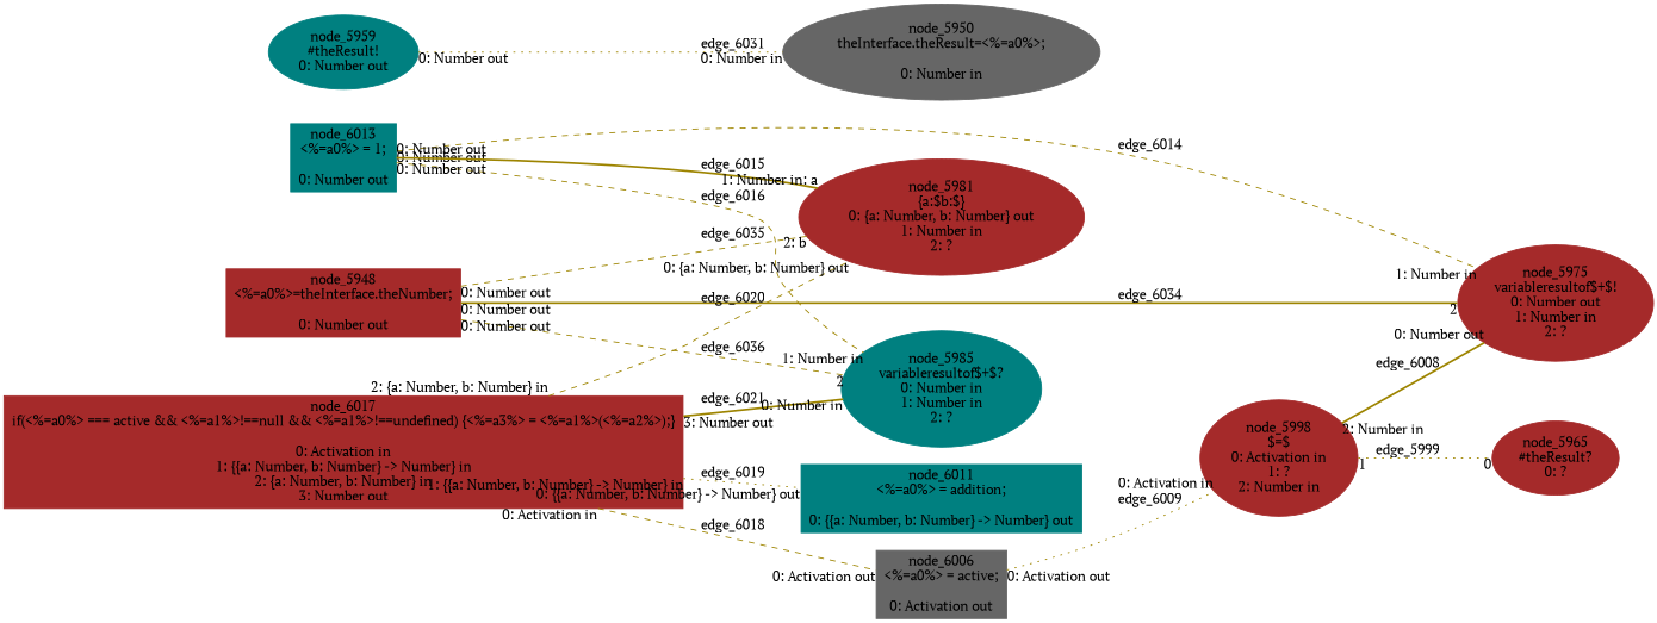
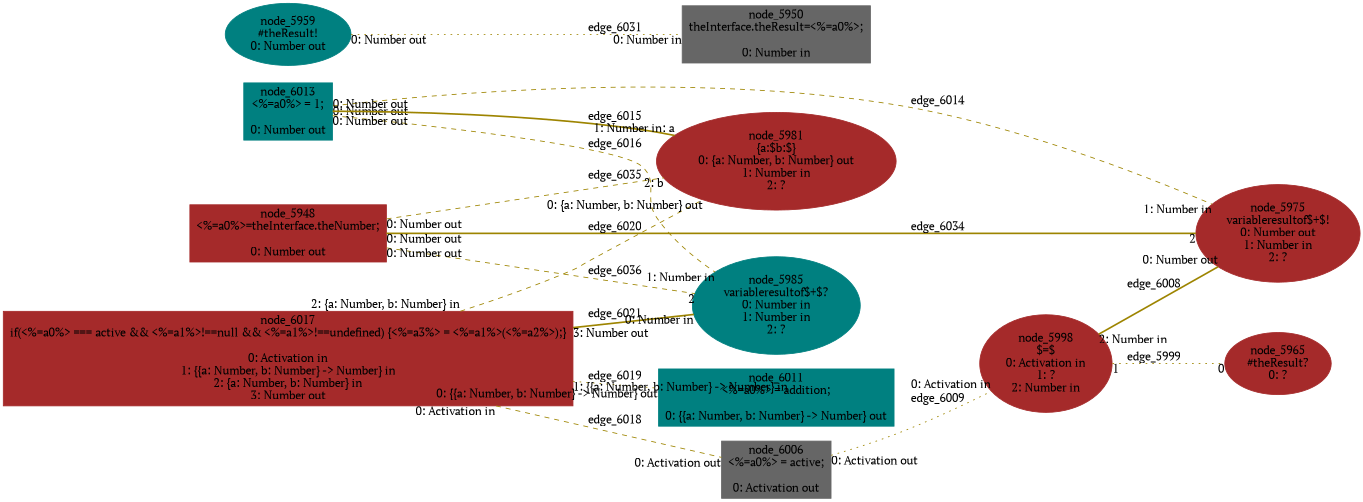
  digraph {
    rankdir=LR
    fontname="PT Serif"
    node [color=brown fontname="PT Serif" shape=box style=filled]
    edge [arrowHead=none arrowsize=1 color="#9d8400" dir=none fontname="PT Serif" headlabel=2 taillabel="0: Number out" style=dashed]
    n1 [label="node_5948\n<%=a0%>=theInterface.theNumber;\n\n0: Number out"]
    n2 [label="node_5975\nvariableresultof$+$!\n0: Number out\n1: Number in\n2: ?" shape=ellipse]
    n3 [label="node_5981\n{a:$b:$}\n0: {a: Number, b: Number} out\n1: Number in\n2: ?" shape=ellipse]
    n4 [color=teal label="node_5985\nvariableresultof$+$?\n0: Number in\n1: Number in\n2: ?" shape=ellipse]
-   n5 [color=gray40 label="node_5950\ntheInterface.theResult=<%=a0%>;\n\n0: Number in" shape=ellipse]
+   n5 [color=gray40 label="node_5950\ntheInterface.theResult=<%=a0%>;\n\n0: Number in"]
    n6 [color=teal label="node_5959\n#theResult!\n0: Number out" shape=ellipse]
    n7 [label="node_5965\n#theResult?\n0: ?" shape=ellipse]
    n8 [label="node_5998\n$=$\n0: Activation in\n1: ?\n2: Number in" shape=ellipse]
    n9 [color=gray40 label="node_6006\n<%=a0%> = active;\n\n0: Activation out"]
    n10 [color=teal label="node_6011\n<%=a0%> = addition;\n\n0: {{a: Number, b: Number} -> Number} out"]
    n11 [color=teal label="node_6013\n<%=a0%> = 1;\n\n0: Number out"]
    n12 [label="node_6017\nif(<%=a0%> === active && <%=a1%>!==null && <%=a1%>!==undefined) {<%=a3%> = <%=a1%>(<%=a2%>);}\n\n0: Activation in\n1: {{a: Number, b: Number} -> Number} in\n2: {a: Number, b: Number} in\n3: Number out"]
    n1 -> n2 [label=edge_6034 style=bold]
    n1 -> n3 [headlabel="2: b" label=edge_6035]
    n1 -> n4 [label=edge_6036]
    n6 -> n5 [headlabel="0: Number in" label=edge_6031 style=dotted]
    n8 -> n2 [headlabel="0: Number out" label=edge_6008 taillabel="2: Number in" style=bold]
    n8 -> n7 [headlabel=0 label=edge_5999 taillabel=1 style=dotted]
    n9 -> n8 [headlabel="0: Activation in" label=edge_6009 taillabel="0: Activation out" style=dotted]
    n11 -> n2 [headlabel="1: Number in" label=edge_6014]
    n11 -> n3 [headlabel="1: Number in: a" label=edge_6015 style=bold]
    n11 -> n4 [headlabel="1: Number in" label=edge_6016]
    n12 -> n3 [headlabel="0: {a: Number, b: Number} out" label=edge_6020 taillabel="2: {a: Number, b: Number} in"]
    n12 -> n4 [headlabel="0: Number in" label=edge_6021 taillabel="3: Number out" style=bold]
    n12 -> n9 [headlabel="0: Activation out" label=edge_6018 taillabel="0: Activation in"]
    n12 -> n10 [headlabel="0: {{a: Number, b: Number} -> Number} out" label=edge_6019 taillabel="1: {{a: Number, b: Number} -> Number} in" style=dotted]
  }
